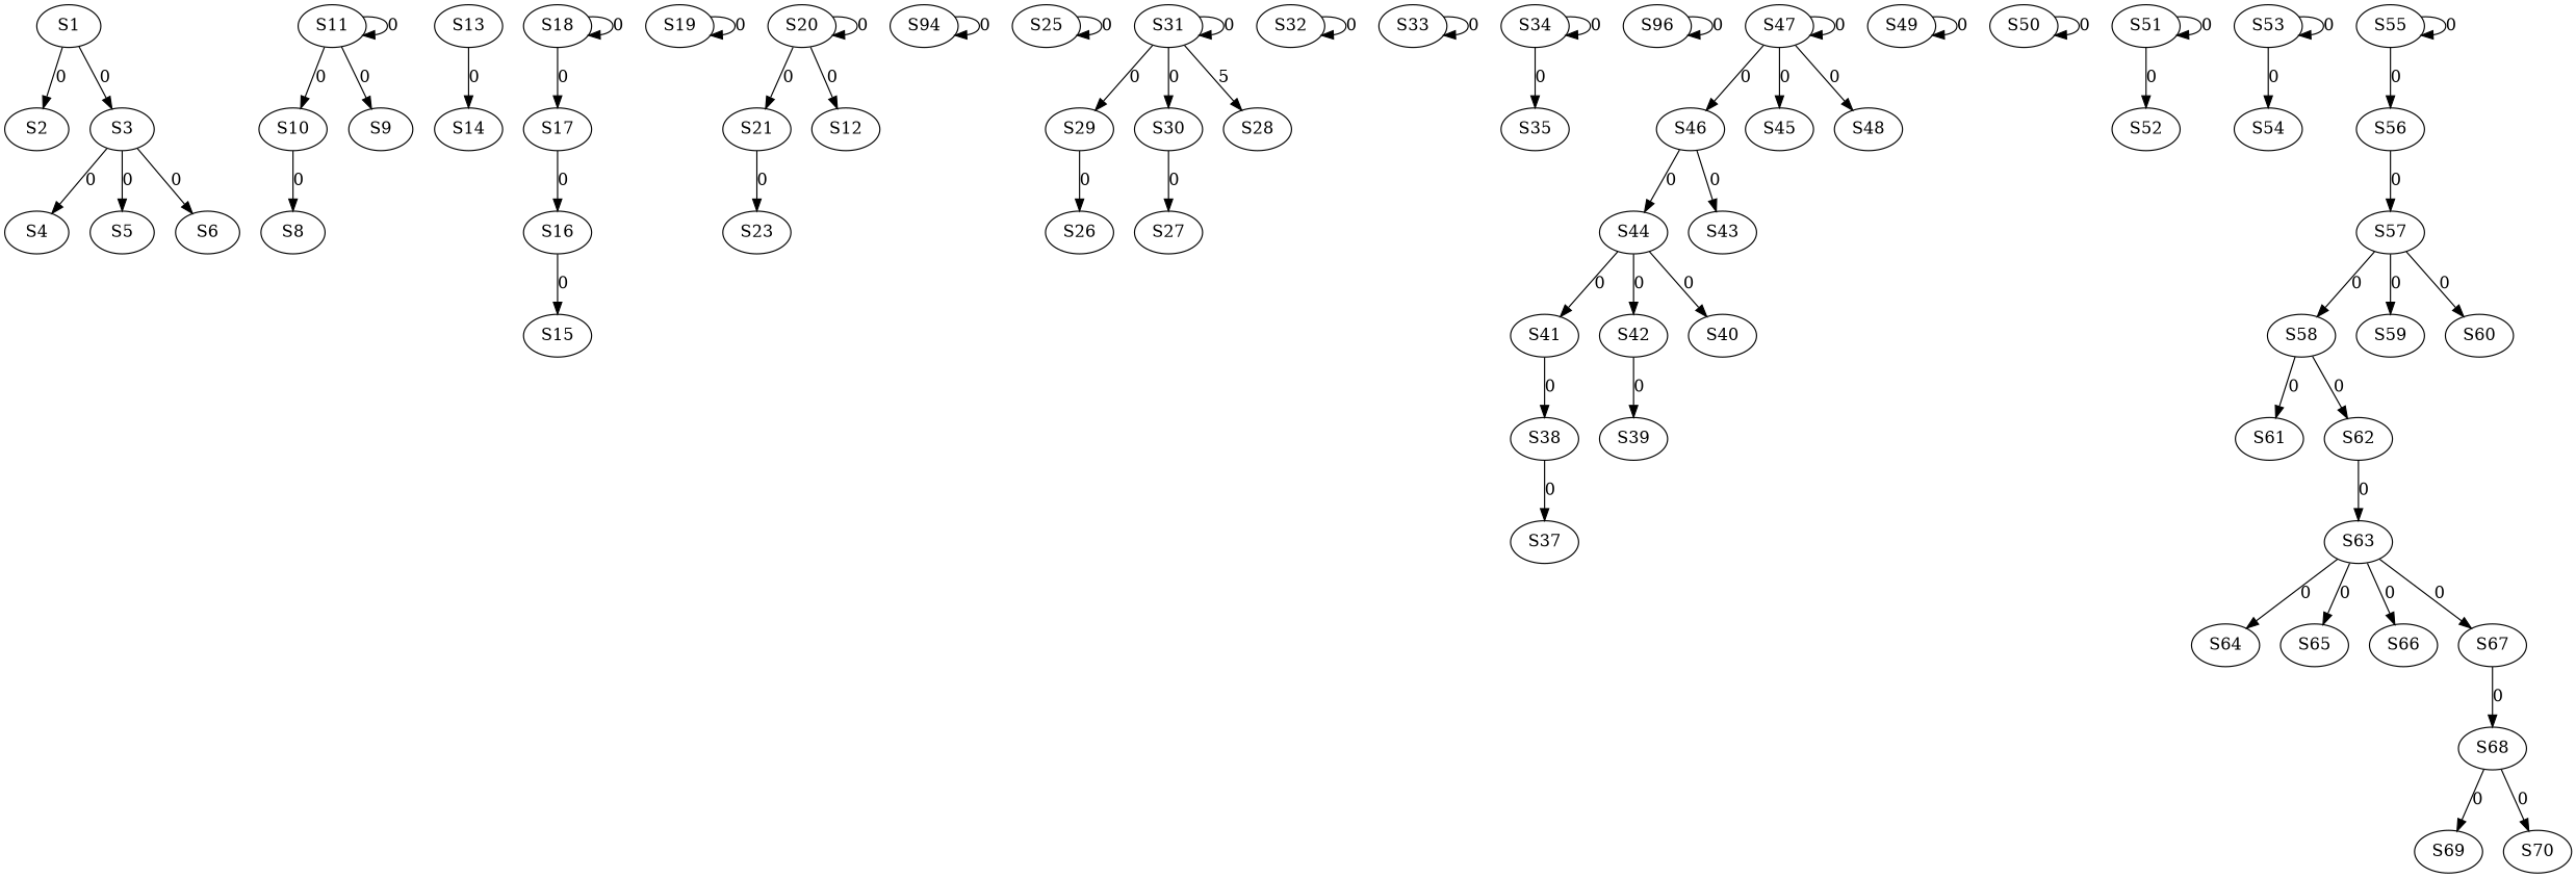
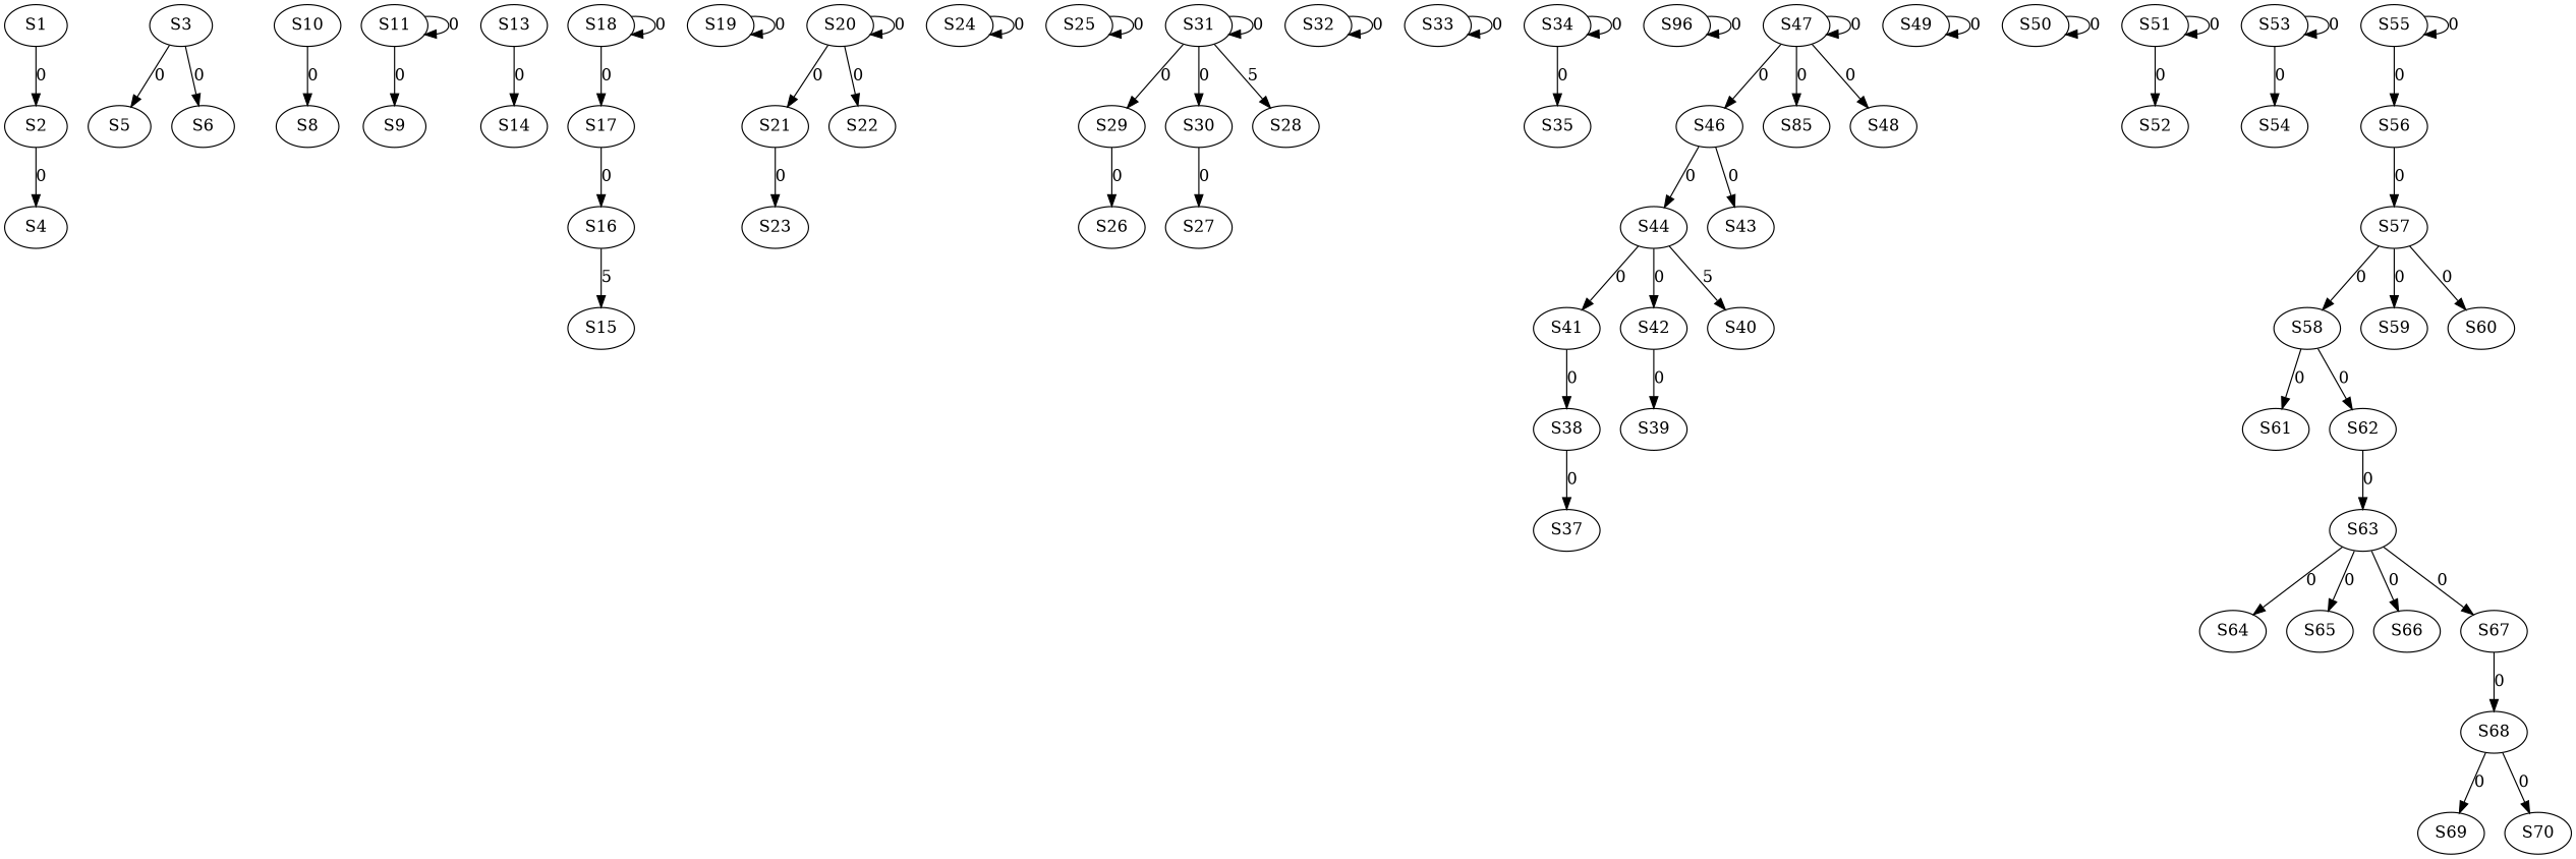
  strict digraph {
    S1
    S2
    S3
    S4
    S5
    S6
    S10
    S8
    S11
    S9
    S13
    S14
    S16
    S15
    S17
    S18
    S19
    S20
    S21
-   S22 [label=S12]
+   S22
    S23
-   S24 [label=S94]
+   S24
    S25
    S29
    S26
    S30
    S27
    S31
    S28
    S32
    S33
    S34
    S35
    n34 [label=S96]
    S38
    S37
    S41
    S42
    S39
    S44
    S40
    S46
    S43
    S47
-   S45
+   S45 [label=S85]
    S48
    S49
    S50
    S51
    S52
    S53
    S54
    S55
    S56
    S57
    S58
    S59
    S60
    S61
    S62
    S63
    S64
    S65
    S66
    S67
    S68
    S69
    S70
    S1 -> S2 [label=0]
-   S1 -> S3 [label=0]
-   S3 -> S4 [label=0]
+   S2 -> S4 [label=0]
    S3 -> S5 [label=0]
    S3 -> S6 [label=0]
    S10 -> S8 [label=0]
-   S11 -> S10 [label=0]
    S11 -> S11 [label=0]
    S11 -> S9 [label=0]
    S13 -> S14 [label=0]
-   S16 -> S15 [label=0]
+   S16 -> S15 [label=5]
    S17 -> S16 [label=0]
    S18 -> S17 [label=0]
    S18 -> S18 [label=0]
    S19 -> S19 [label=0]
    S20 -> S20 [label=0]
    S20 -> S21 [label=0]
    S20 -> S22 [label=0]
    S21 -> S23 [label=0]
    S24 -> S24 [label=0]
    S25 -> S25 [label=0]
    S29 -> S26 [label=0]
    S30 -> S27 [label=0]
    S31 -> S29 [label=0]
    S31 -> S30 [label=0]
    S31 -> S31 [label=0]
    S31 -> S28 [label=5]
    S32 -> S32 [label=0]
    S33 -> S33 [label=0]
    S34 -> S34 [label=0]
    S34 -> S35 [label=0]
    n34 -> n34 [label=0]
    S38 -> S37 [label=0]
    S41 -> S38 [label=0]
    S42 -> S39 [label=0]
    S44 -> S41 [label=0]
    S44 -> S42 [label=0]
-   S44 -> S40 [label=0]
+   S44 -> S40 [label=5]
    S46 -> S44 [label=0]
    S46 -> S43 [label=0]
    S47 -> S46 [label=0]
    S47 -> S47 [label=0]
    S47 -> S45 [label=0]
    S47 -> S48 [label=0]
    S49 -> S49 [label=0]
    S50 -> S50 [label=0]
    S51 -> S51 [label=0]
    S51 -> S52 [label=0]
    S53 -> S53 [label=0]
    S53 -> S54 [label=0]
    S55 -> S55 [label=0]
    S55 -> S56 [label=0]
    S56 -> S57 [label=0]
    S57 -> S58 [label=0]
    S57 -> S59 [label=0]
    S57 -> S60 [label=0]
    S58 -> S61 [label=0]
    S58 -> S62 [label=0]
    S62 -> S63 [label=0]
    S63 -> S64 [label=0]
    S63 -> S65 [label=0]
    S63 -> S66 [label=0]
    S63 -> S67 [label=0]
    S67 -> S68 [label=0]
    S68 -> S69 [label=0]
    S68 -> S70 [label=0]
  }
